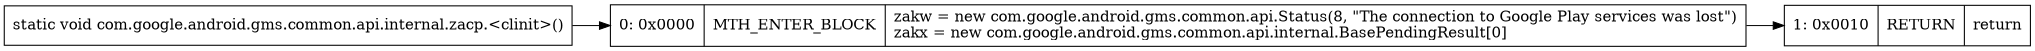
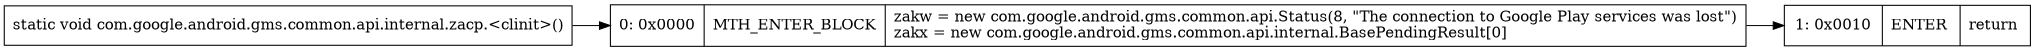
  digraph {
    rankdir=LR
    node [shape=record]
    n1 [label="{0\:\ 0x0000|MTH_ENTER_BLOCK\l|zakw = new com.google.android.gms.common.api.Status(8, \"The connection to Google Play services was lost\")\lzakx = new com.google.android.gms.common.api.internal.BasePendingResult[0]\l}"]
-   n2 [label="{1\:\ 0x0010|RETURN\l|return\l}"]
+   n2 [label="{1\:\ 0x0010|ENTER\l|return\l}"]
    n3 [label="{static void com.google.android.gms.common.api.internal.zacp.\<clinit\>() }"]
    n1 -> n2
    n3 -> n1
  }
